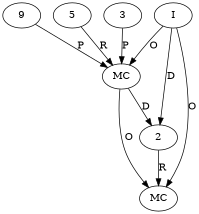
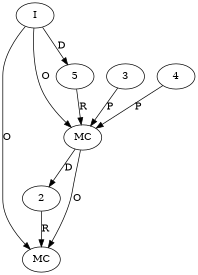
  digraph {
    node [t=EqualsBuilder]
    n1 [l=206 label=MC s="isEquals()"]
    2 [n=dummy_]
    n3 [l=206 label=MC s="append()"]
-   4 [n=array3 t="boolean[]" label=9]
+   4 [n=array3 t="boolean[]"]
    5 [n=dummy_]
    n6 [l=206 label=I]
    n7 [label=3 n=array3 t="boolean[]"]
    2 -> n1 [label=R]
    n3 -> n1 [label=O]
    n3 -> 2 [label=D]
    4 -> n3 [label=P]
    5 -> n3 [label=R]
    n6 -> n1 [label=O]
    n6 -> n3 [label=O]
-   n6 -> 2 [label=D]
+   n6 -> 5 [label=D]
    n7 -> n3 [label=P]
  }
